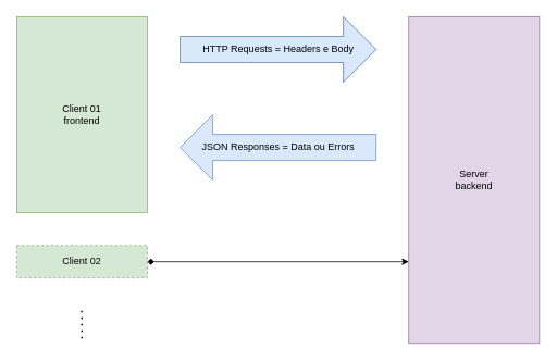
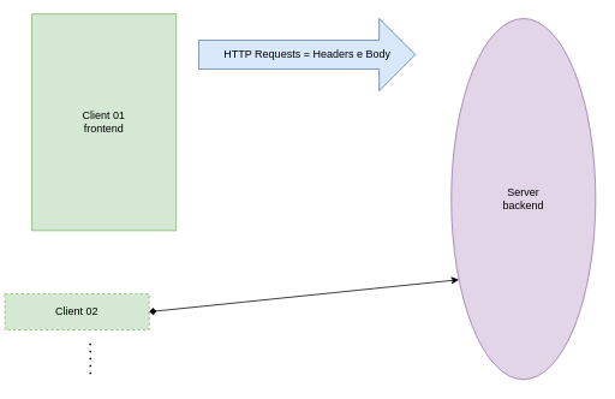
  <mxCell id="0" />
  <mxCell id="1" parent="0" />
- <mxCell id="2" value="JSON Responses = Data ou Errors" style="html=1;shadow=0;dashed=0;align=center;verticalAlign=middle;shape=mxgraph.arrows2.arrow;dy=0.6;dx=40;notch=0;direction=west;fillColor=#dae8fc;strokeColor=#6c8ebf;" parent="1" vertex="1"><mxGeometry x="220" y="140" width="240" height="80" as="geometry" /></mxCell>
  <mxCell id="3" value="HTTP Requests = Headers e Body" style="html=1;shadow=0;dashed=0;align=center;verticalAlign=middle;shape=mxgraph.arrows2.arrow;dy=0.6;dx=40;flipH=1;notch=0;direction=west;fillColor=#dae8fc;strokeColor=#6c8ebf;" parent="1" vertex="1"><mxGeometry x="220" y="20" width="240" height="80" as="geometry" /></mxCell>
- <mxCell id="4" value="Client 01&lt;br&gt;frontend" style="rounded=0;whiteSpace=wrap;html=1;fillColor=#d5e8d4;strokeColor=#82b366;" parent="1" vertex="1"><mxGeometry x="20" y="20" width="160" height="240" as="geometry" /></mxCell>
- <mxCell id="5" value="Client 02" style="rounded=0;whiteSpace=wrap;html=1;dashed=1;fillColor=#d5e8d4;strokeColor=#82b366;" parent="1" vertex="1"><mxGeometry x="20" y="300" width="160" height="40" as="geometry" /></mxCell>
- <mxCell id="6" value="Server&lt;br&gt;backend" style="rounded=0;whiteSpace=wrap;html=1;fillColor=#e1d5e7;strokeColor=#9673a6;" parent="1" vertex="1"><mxGeometry x="500" y="20" width="160" height="400" as="geometry" /></mxCell>
+ <mxCell id="4" value="Client 01&lt;br&gt;frontend" style="rounded=0;whiteSpace=wrap;html=1;fillColor=#d5e8d4;strokeColor=#82b366;" parent="1" vertex="1"><mxGeometry x="35" y="15" width="160" height="240" as="geometry" /></mxCell>
+ <mxCell id="5" value="Client 02" style="rounded=0;whiteSpace=wrap;html=1;dashed=1;fillColor=#d5e8d4;strokeColor=#82b366;" parent="1" vertex="1"><mxGeometry x="5" y="325" width="160" height="40" as="geometry" /></mxCell>
+ <mxCell id="6" value="Server&lt;br&gt;backend" style="ellipse;whiteSpace=wrap;html=1;fillColor=#e1d5e7;strokeColor=#9673a6;" parent="1" vertex="1"><mxGeometry x="500" y="20" width="160" height="400" as="geometry" /></mxCell>
  <mxCell id="7" value="" style="endArrow=diamond;startArrow=classic;html=1;entryX=1;entryY=0.5;entryDx=0;entryDy=0;exitX=0;exitY=0.75;exitDx=0;exitDy=0;" parent="1" source="6" target="5" edge="1"><mxGeometry width="50" height="50" relative="1" as="geometry"><mxPoint x="410" y="300" as="sourcePoint" /><mxPoint x="420" y="300" as="targetPoint" /></mxGeometry></mxCell>
  <mxCell id="8" value="" style="endArrow=none;dashed=1;html=1;dashPattern=1 3;strokeWidth=2;" parent="1" edge="1"><mxGeometry width="50" height="50" relative="1" as="geometry"><mxPoint x="99.5" y="380" as="sourcePoint" /><mxPoint x="99.5" y="420" as="targetPoint" /><Array as="points"><mxPoint x="100" y="400" /><mxPoint x="99.5" y="420" /></Array></mxGeometry></mxCell>
  <mxCell id="9" value="HTTP Requests = Headers e Body" style="html=1;shadow=0;dashed=0;align=center;verticalAlign=middle;shape=mxgraph.arrows2.arrow;dy=0.6;dx=40;flipH=1;notch=0;direction=west;fillColor=#dae8fc;strokeColor=#6c8ebf;" parent="1" vertex="1"><mxGeometry x="220" y="20" width="240" height="80" as="geometry" /></mxCell>
